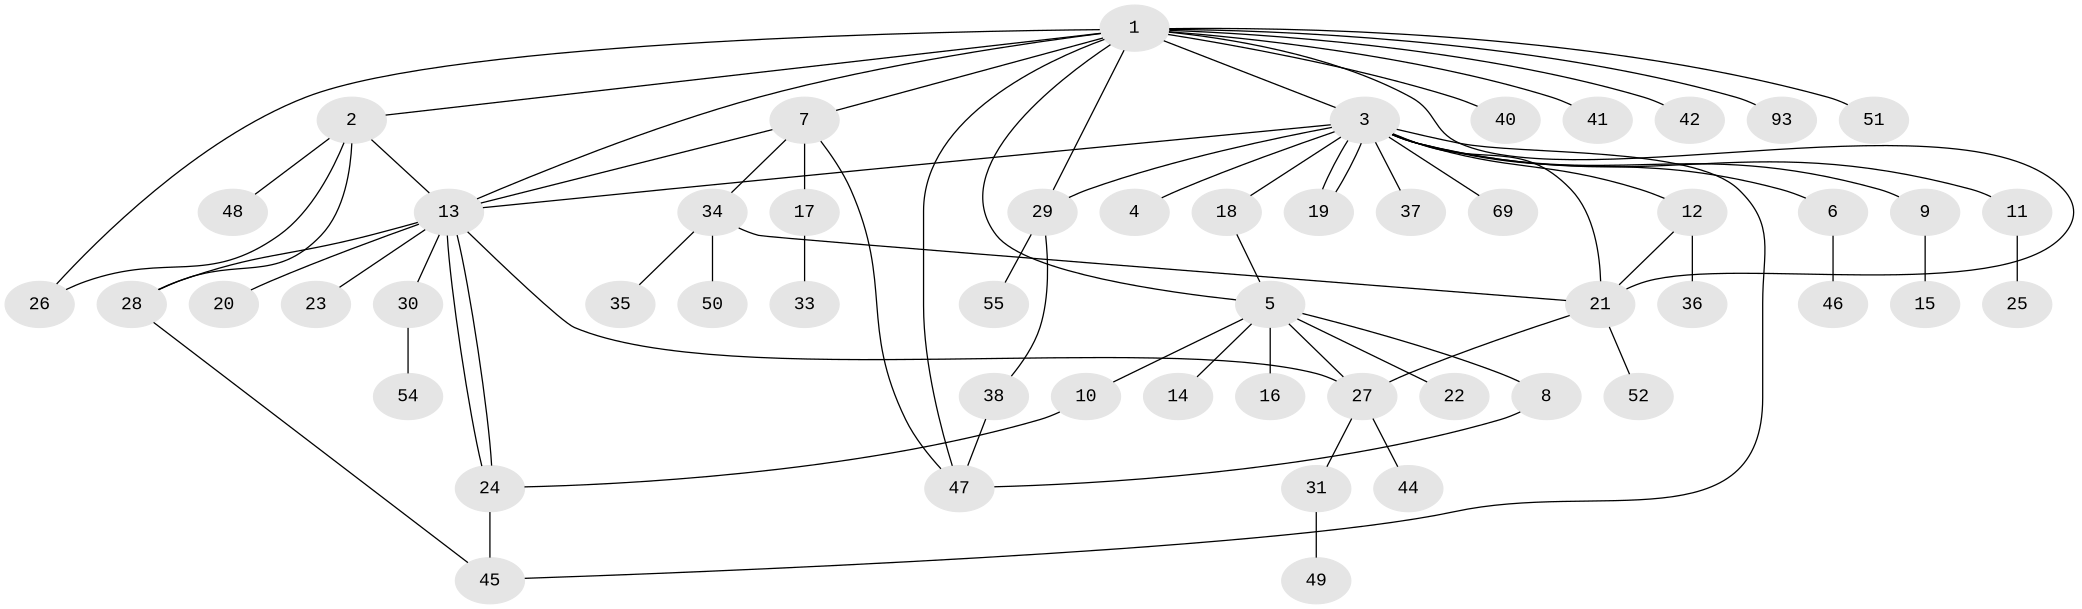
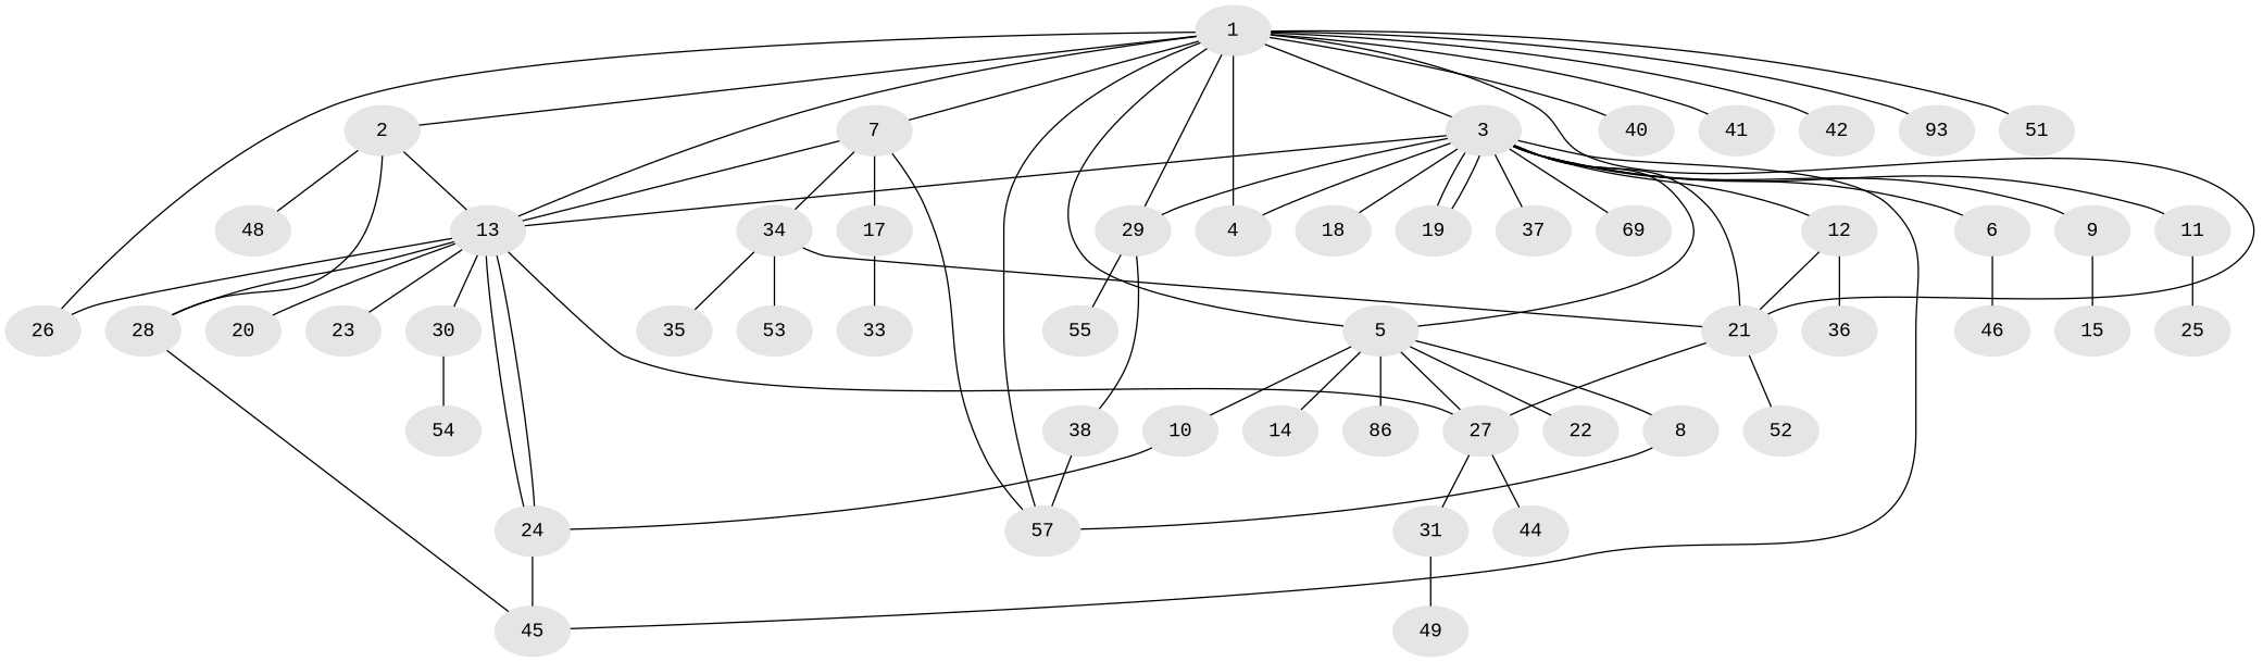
  graph {
    fontname="Liberation Mono"
    node [color=gray90 fontname="Liberation Mono" style=filled]
    edge [fontname="Liberation Mono"]
    1
    2
    3
    4
    5
    7
    13
    21
    26
    29
    40
    41
    42
    n14 [label=93]
-   47
+   47 [label=57]
    51
    48
    28
    6
    9
    11
    12
    18
    19
    37
    n26 [label=69]
    45
    8
    10
    14
-   16
+   16 [label=86]
    22
    27
    17
    34
    24
    20
    23
    30
    52
    38
    55
    33
    46
    15
    25
    36
    31
    44
    35
-   53 [label=50]
+   53
    54
    49
    1 -- 2
    1 -- 3
+   1 -- 4
    1 -- 5
    1 -- 7
    1 -- 13
    1 -- 21
    1 -- 26
    1 -- 29
    1 -- 40
    1 -- 41
    1 -- 42
    1 -- n14
    1 -- 47
    1 -- 51
    2 -- 13
    2 -- 48
    2 -- 28
    3 -- 4
-   18 -- 5
+   3 -- 5
    3 -- 13
    3 -- 21
    3 -- 29
    3 -- 6
    3 -- 9
    3 -- 11
    3 -- 12
    3 -- 18
    3 -- 19
    3 -- 19
    3 -- 37
    3 -- n26
    3 -- 45
    5 -- 8
    5 -- 10
    5 -- 14
    5 -- 16
    5 -- 22
    5 -- 27
    7 -- 13
    7 -- 47
    7 -- 17
    7 -- 34
-   2 -- 26
+   13 -- 26
    13 -- 28
    13 -- 27
    13 -- 24
    13 -- 24
    13 -- 20
    13 -- 23
    13 -- 30
    21 -- 27
    21 -- 52
    29 -- 38
    29 -- 55
    28 -- 45
    6 -- 46
    9 -- 15
    11 -- 25
    12 -- 21
    12 -- 36
    8 -- 47
    10 -- 24
    27 -- 31
    27 -- 44
    17 -- 33
    34 -- 21
    34 -- 35
    34 -- 53
    24 -- 45
    30 -- 54
    38 -- 47
    31 -- 49
  }
